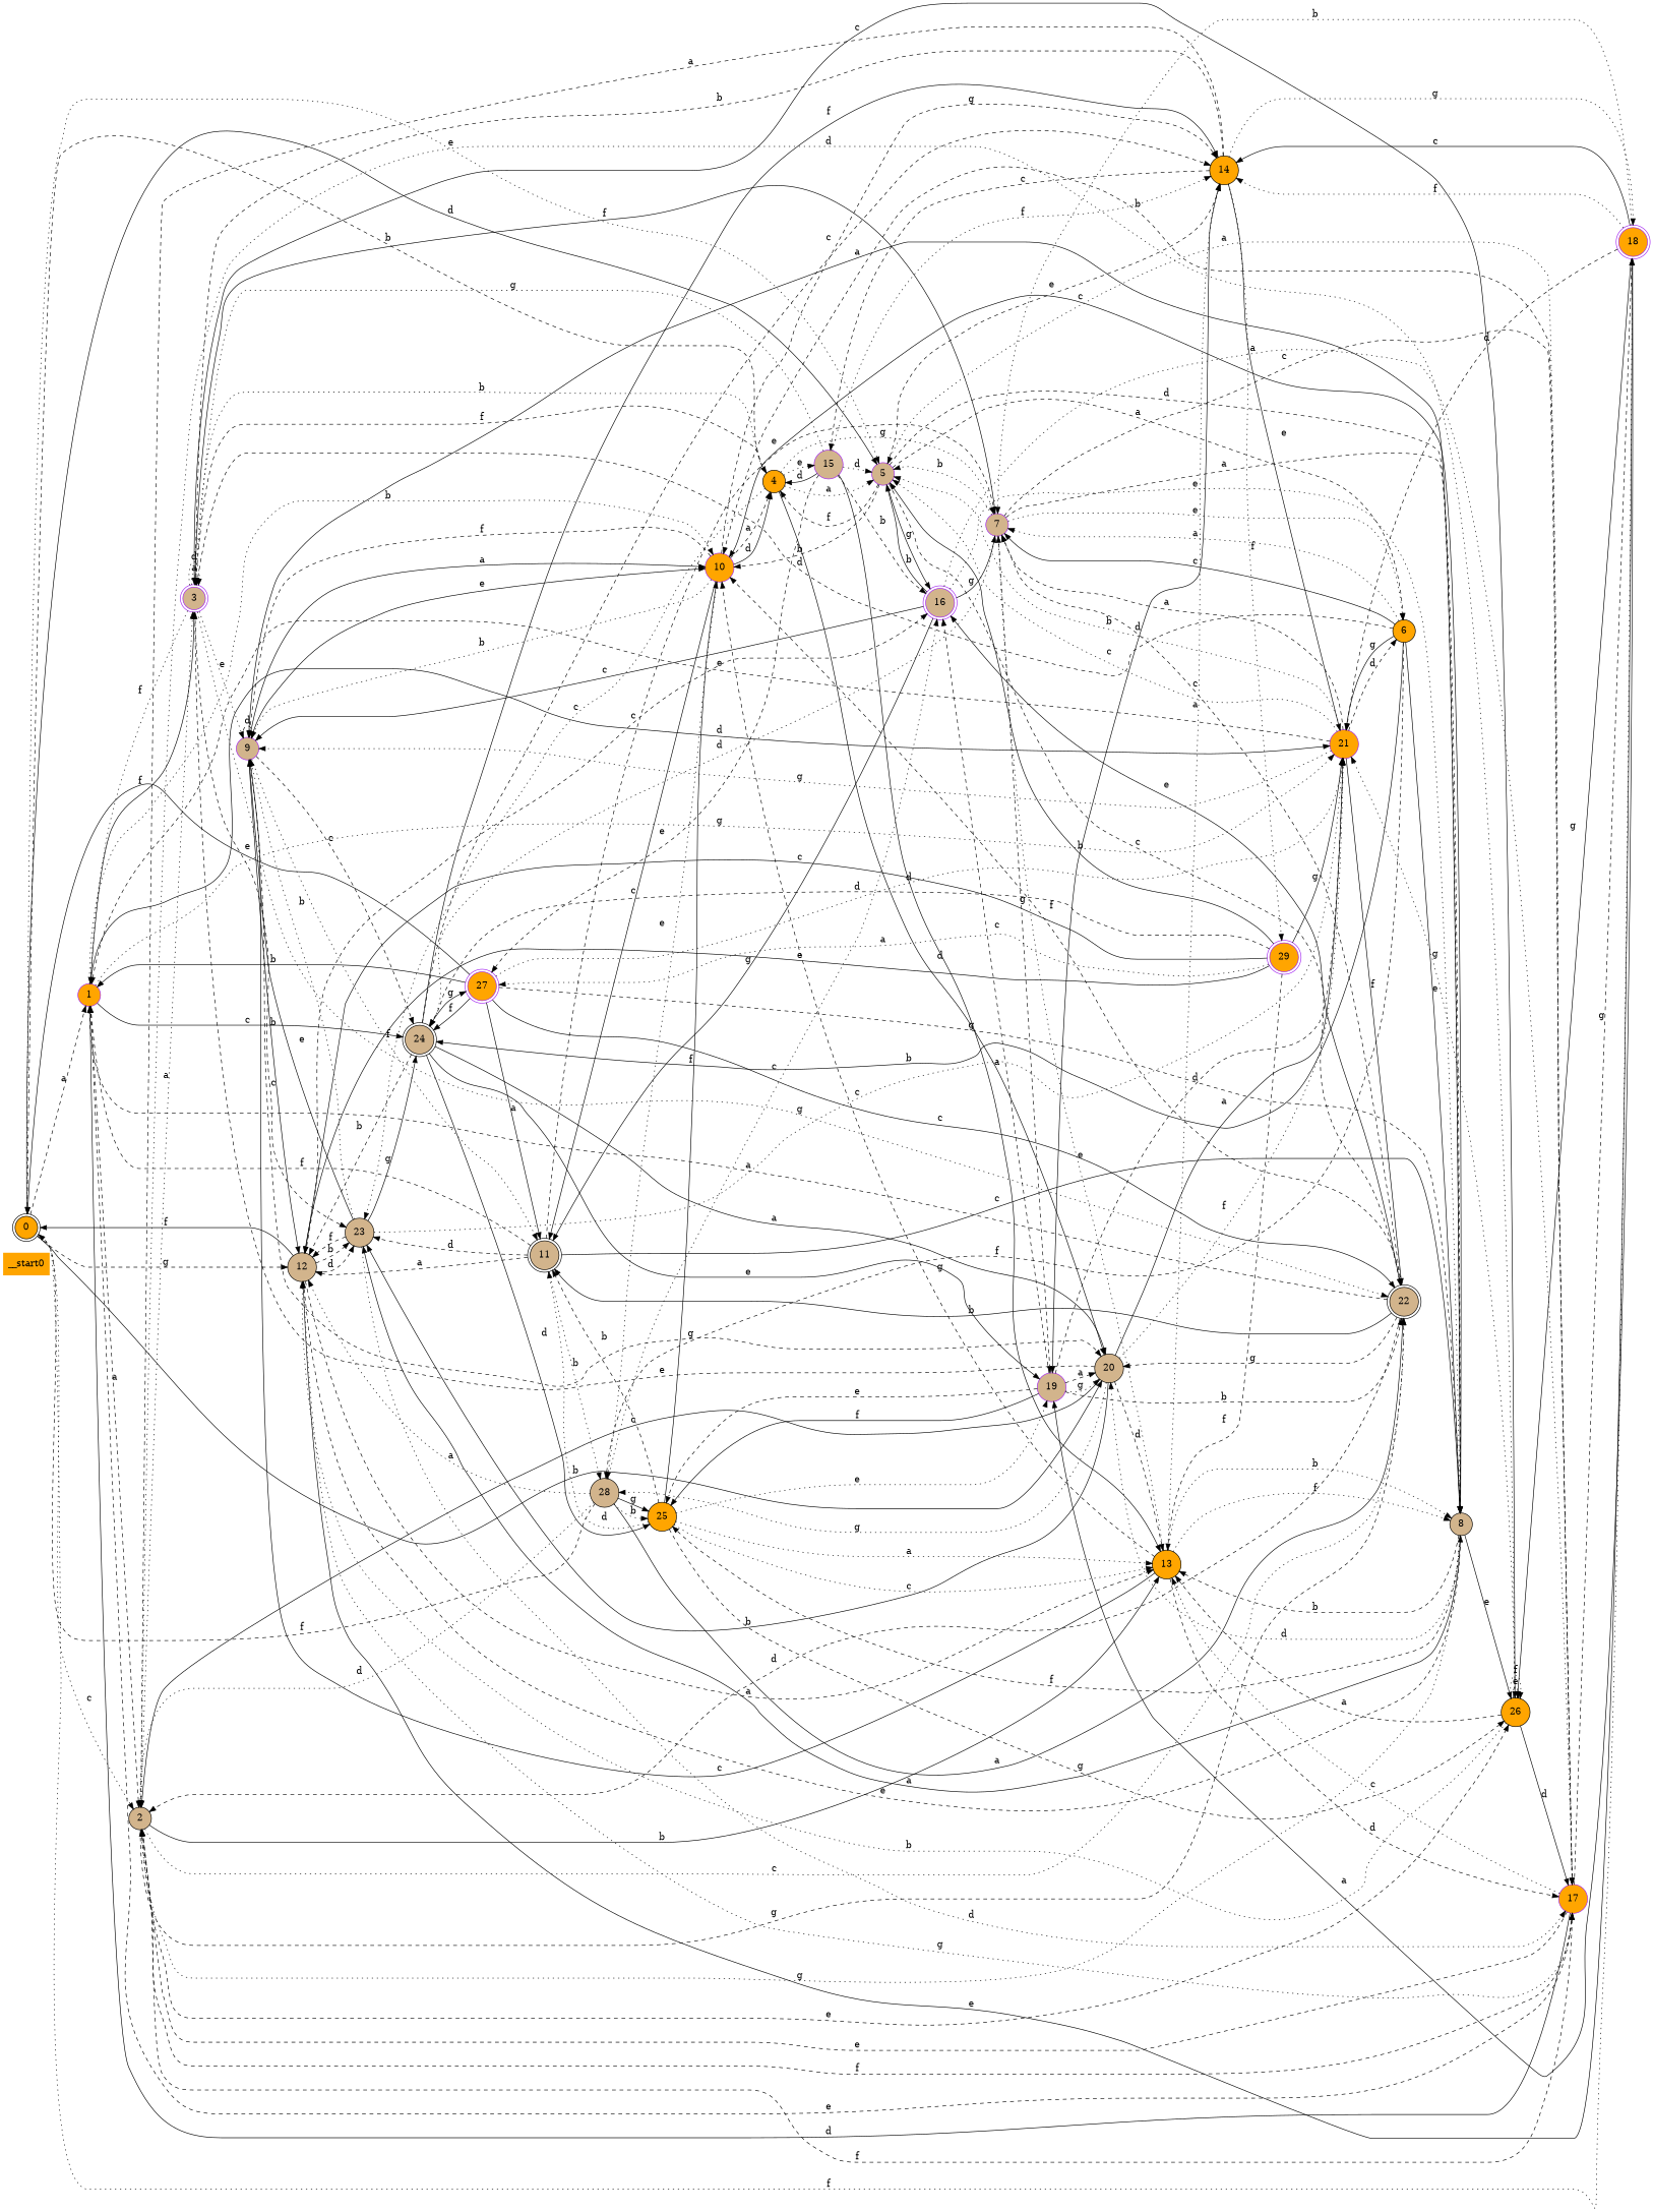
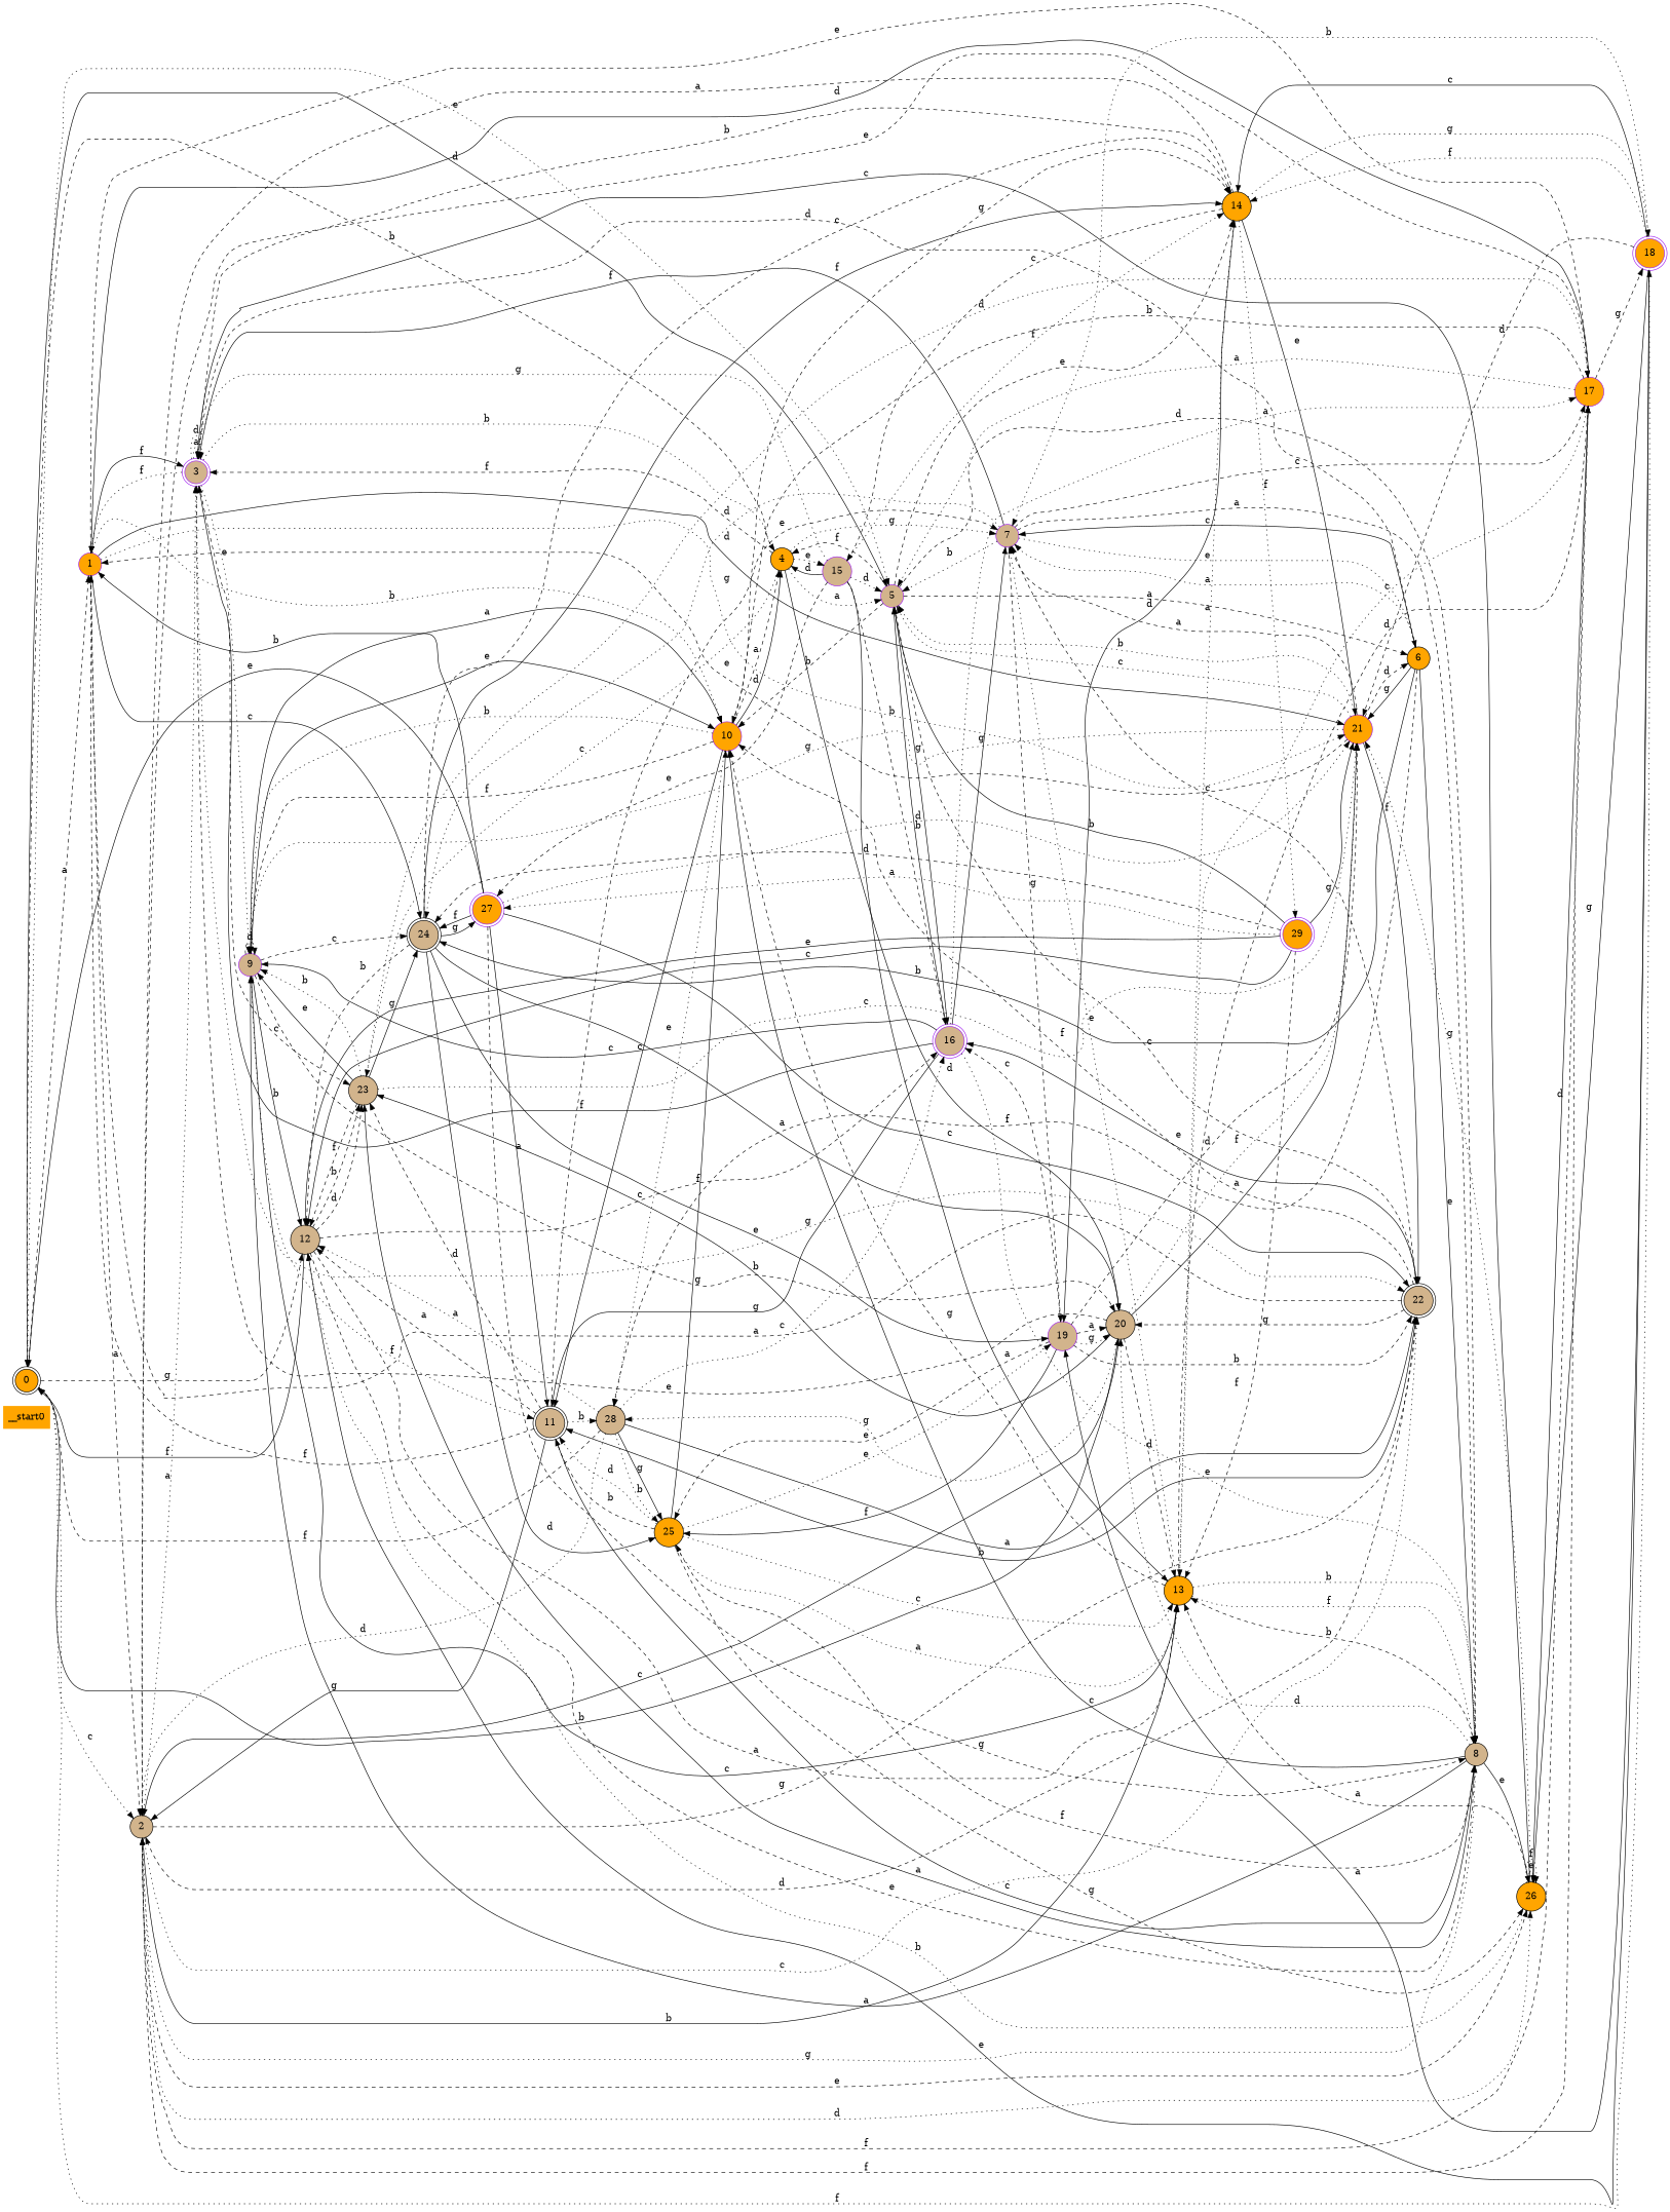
  digraph {
    rankdir=LR
    node [color=black fillcolor=tan shape=circle style=filled]
    edge [style=dashed]
    __start0 [color=purple fillcolor=orange shape=none]
    n2 [fillcolor=orange label=0 shape=doublecircle style="rounded,filled"]
    n3 [color=purple fillcolor=orange label=1]
    n4 [label=2]
    n5 [color=purple label=5]
    n6 [label=12]
    n7 [color=purple fillcolor=orange label=18 shape=doublecircle style="rounded,filled"]
    n8 [label=20]
    n9 [color=purple label=3 shape=doublecircle style="rounded,filled"]
    n10 [color=purple fillcolor=orange label=10]
    n11 [color=purple fillcolor=orange label=17]
    n12 [color=purple fillcolor=orange label=21]
    n13 [label=24 shape=doublecircle style="rounded,filled"]
    n14 [fillcolor=orange label=13]
    n15 [label=22 shape=doublecircle style="rounded,filled"]
    n16 [fillcolor=orange label=26]
    n17 [fillcolor=orange label=4]
    n18 [fillcolor=orange label=6]
    n19 [label=8]
    n20 [fillcolor=orange label=14]
    n21 [color=purple label=16 shape=doublecircle style="rounded,filled"]
    n22 [label=23]
    n23 [color=purple label=7]
    n24 [color=purple label=19]
    n25 [label=28]
    n26 [color=purple label=9]
    n27 [label=11 shape=doublecircle style="rounded,filled"]
    n28 [fillcolor=orange label=25]
    n29 [color=purple fillcolor=orange label=27 shape=doublecircle style="rounded,filled"]
    n30 [color=purple label=15]
    n31 [color=purple fillcolor=orange label=29 shape=doublecircle style="rounded,filled"]
    n2 -> n3 [label=a]
    n2 -> n4 [label=c style=dotted]
    n2 -> n5 [label=d style=solid]
    n2 -> n5 [label=e style=dotted]
    n2 -> n6 [label=g]
    n2 -> n7 [label=f style=dotted]
    n2 -> n8 [label=b style=solid]
    n3 -> n4 [label=a]
    n3 -> n9 [label=f style=solid]
    n3 -> n10 [label=b style=dotted]
    n3 -> n11 [label=e]
    n3 -> n12 [label=d style=solid]
    n3 -> n12 [label=g style=dotted]
    n3 -> n13 [label=c style=solid]
    n4 -> n9 [label=a style=dotted]
    n4 -> n11 [label=f]
    n4 -> n14 [label=b style=solid]
    n4 -> n15 [label=c style=dotted]
    n4 -> n15 [label=g]
    n4 -> n16 [label=d style=dotted]
    n4 -> n16 [label=e]
    n5 -> n10 [label=b]
    n5 -> n15 [label=c]
    n5 -> n17 [label=f]
    n5 -> n18 [label=a]
    n5 -> n19 [label=d]
    n5 -> n20 [label=e]
    n5 -> n21 [label=g style=solid]
    n6 -> n2 [label=f style=solid]
-   n6 -> n11 [label=g style=dotted]
    n6 -> n14 [label=a]
    n6 -> n19 [label=e]
    n6 -> n21 [label=c]
    n6 -> n22 [label=b]
    n6 -> n22 [label=d]
    n7 -> n6 [label=e style=solid]
    n7 -> n12 [label=d]
    n7 -> n16 [label=g style=solid]
    n7 -> n20 [label=c style=solid]
    n7 -> n20 [label=f style=dotted]
    n7 -> n23 [label=b style=dotted]
    n7 -> n24 [label=a style=solid]
    n8 -> n4 [label=c style=solid]
    n8 -> n9 [label=e]
    n8 -> n12 [label=a style=solid]
    n8 -> n12 [label=f style=dotted]
    n8 -> n14 [label=d]
    n8 -> n22 [label=b style=solid]
    n8 -> n25 [label=g style=dotted]
    n9 -> n3 [label=f style=dotted]
    n9 -> n9 [label=a style=dotted]
    n9 -> n9 [label=d style=dotted]
    n9 -> n15 [label=g style=dotted]
    n9 -> n17 [label=b style=dotted]
    n9 -> n22 [label=c]
    n9 -> n26 [label=e style=dotted]
    n10 -> n17 [label=a]
    n10 -> n17 [label=d style=solid]
    n10 -> n20 [label=g]
    n10 -> n25 [label=e style=dotted]
    n10 -> n26 [label=b style=dotted]
    n10 -> n26 [label=f]
    n10 -> n27 [label=c style=solid]
    n11 -> n3 [label=d style=solid]
    n11 -> n4 [label=e]
    n11 -> n4 [label=f]
    n11 -> n5 [label=a style=dotted]
    n11 -> n7 [label=g]
    n11 -> n10 [label=b]
    n11 -> n14 [label=c style=dotted]
    n12 -> n3 [label=e]
    n12 -> n5 [label=b style=dotted]
    n12 -> n5 [label=c style=dotted]
    n12 -> n15 [label=f style=solid]
    n12 -> n18 [label=d]
    n12 -> n23 [label=a]
    n12 -> n26 [label=g style=dotted]
    n13 -> n6 [label=b]
    n13 -> n8 [label=a style=solid]
    n13 -> n20 [label=c]
    n13 -> n20 [label=f style=solid]
    n13 -> n24 [label=e style=solid]
    n13 -> n28 [label=d style=solid]
    n13 -> n29 [label=g style=solid]
    n14 -> n10 [label=g]
    n14 -> n11 [label=d]
    n14 -> n19 [label=b style=dotted]
    n14 -> n19 [label=f style=dotted]
    n14 -> n20 [label=a style=dotted]
    n14 -> n23 [label=e style=dotted]
    n14 -> n26 [label=c style=solid]
    n15 -> n3 [label=a]
    n15 -> n4 [label=d]
    n15 -> n8 [label=g]
    n15 -> n10 [label=f]
    n15 -> n21 [label=e style=solid]
    n15 -> n23 [label=c]
    n15 -> n27 [label=b style=solid]
    n16 -> n6 [label=b style=dotted]
    n16 -> n9 [label=c style=solid]
    n16 -> n11 [label=d style=solid]
    n16 -> n12 [label=g style=dotted]
    n16 -> n14 [label=a]
    n16 -> n16 [label=e]
    n16 -> n16 [label=f style=dotted]
    n17 -> n2 [label=b]
    n17 -> n5 [label=a style=dotted]
    n17 -> n8 [label=d style=solid]
    n17 -> n9 [label=f]
    n17 -> n22 [label=c style=dotted]
    n17 -> n23 [label=g style=dotted]
    n17 -> n30 [label=e style=dotted]
    n18 -> n9 [label=d]
    n18 -> n12 [label=g style=solid]
    n18 -> n13 [label=b style=solid]
    n18 -> n19 [label=e style=solid]
    n18 -> n23 [label=a style=dotted]
    n18 -> n23 [label=c style=solid]
    n18 -> n25 [label=f]
    n19 -> n4 [label=g style=dotted]
    n19 -> n8 [label=d style=dotted]
    n19 -> n10 [label=c style=solid]
    n19 -> n14 [label=b]
    n19 -> n16 [label=e style=solid]
    n19 -> n22 [label=a style=solid]
    n19 -> n26 [label=a style=solid]
    n19 -> n28 [label=f]
    n20 -> n4 [label=a]
    n20 -> n7 [label=g style=dotted]
    n20 -> n9 [label=b]
    n20 -> n12 [label=e style=solid]
    n20 -> n24 [label=d style=solid]
    n20 -> n30 [label=c]
    n20 -> n31 [label=f style=dotted]
    n21 -> n5 [label=b style=solid]
+   n21 -> n9 [label=f style=solid]
    n21 -> n11 [label=a style=dotted]
    n21 -> n19 [label=e style=dotted]
    n21 -> n23 [label=g style=solid]
    n21 -> n26 [label=c style=solid]
    n21 -> n27 [label=g style=solid]
    n22 -> n6 [label=f]
    n22 -> n11 [label=d style=dotted]
    n22 -> n12 [label=c style=dotted]
    n22 -> n13 [label=g style=solid]
    n22 -> n26 [label=b style=dotted]
    n22 -> n26 [label=e style=solid]
    n23 -> n5 [label=b style=dotted]
    n23 -> n9 [label=f style=solid]
    n23 -> n11 [label=c]
    n23 -> n13 [label=d style=dotted]
    n23 -> n18 [label=e style=dotted]
    n23 -> n19 [label=a]
    n23 -> n24 [label=g]
    n24 -> n8 [label=a]
    n24 -> n8 [label=g style=dotted]
    n24 -> n12 [label=d]
    n24 -> n15 [label=b]
    n24 -> n21 [label=c]
    n24 -> n28 [label=e]
    n24 -> n28 [label=f style=solid]
    n25 -> n2 [label=f]
    n25 -> n4 [label=d style=dotted]
    n25 -> n6 [label=a style=dotted]
    n25 -> n15 [label=a style=solid]
    n25 -> n21 [label=c style=dotted]
    n25 -> n28 [label=b style=dotted]
    n25 -> n28 [label=g style=solid]
    n26 -> n6 [label=b style=solid]
    n26 -> n8 [label=g]
    n26 -> n10 [label=a style=solid]
    n26 -> n10 [label=e style=solid]
    n26 -> n13 [label=c]
    n26 -> n26 [label=d]
    n26 -> n27 [label=f style=dotted]
    n27 -> n3 [label=f]
+   n27 -> n4 [label=g style=solid]
    n27 -> n6 [label=a]
    n27 -> n19 [label=c style=solid]
    n27 -> n22 [label=d]
    n27 -> n23 [label=e]
    n27 -> n25 [label=b style=dotted]
    n28 -> n10 [label=f style=solid]
    n28 -> n14 [label=a style=dotted]
    n28 -> n14 [label=c style=dotted]
    n28 -> n16 [label=g]
    n28 -> n24 [label=e style=dotted]
    n28 -> n27 [label=b]
    n28 -> n27 [label=d style=dotted]
    n29 -> n2 [label=e style=solid]
    n29 -> n3 [label=b style=solid]
    n29 -> n12 [label=d style=dotted]
    n29 -> n13 [label=f style=solid]
    n29 -> n15 [label=c style=solid]
    n29 -> n19 [label=g]
    n29 -> n27 [label=a style=solid]
    n30 -> n5 [label=d style=dotted]
    n30 -> n9 [label=g style=dotted]
    n30 -> n14 [label=a style=solid]
    n30 -> n17 [label=d style=solid]
    n30 -> n20 [label=f style=dotted]
    n30 -> n21 [label=b]
    n30 -> n29 [label=e]
    n31 -> n5 [label=b style=solid]
    n31 -> n6 [label=c style=solid]
    n31 -> n6 [label=e style=solid]
    n31 -> n12 [label=g style=solid]
    n31 -> n13 [label=d]
    n31 -> n14 [label=f]
    n31 -> n29 [label=a style=dotted]
  }
